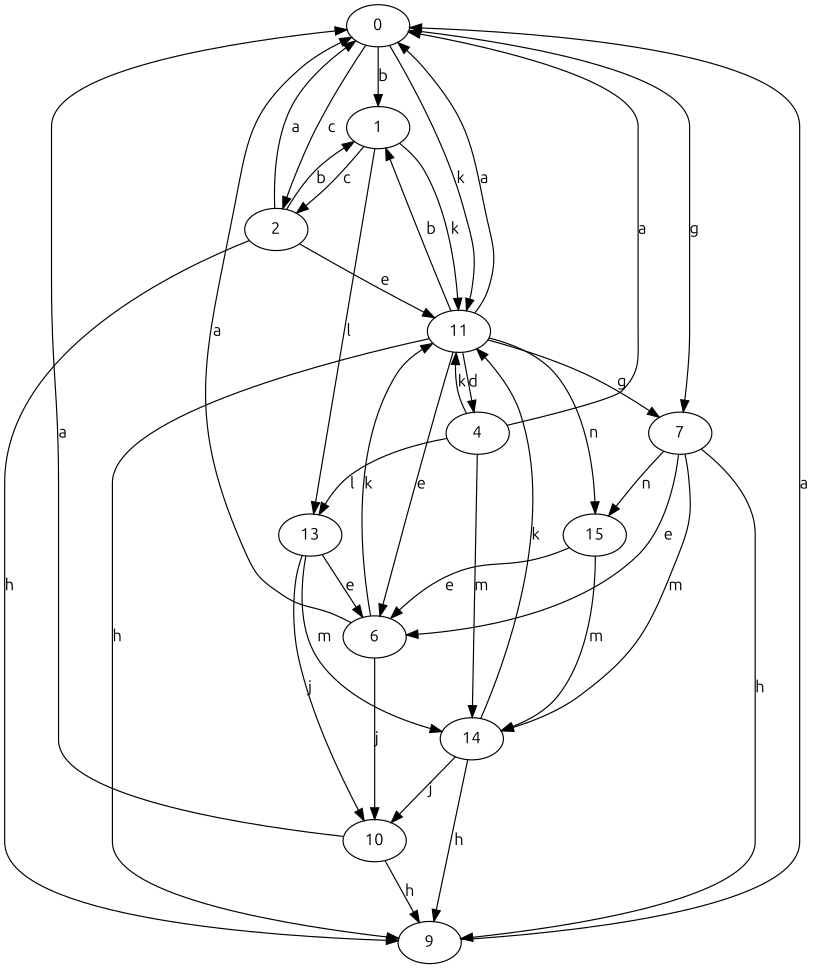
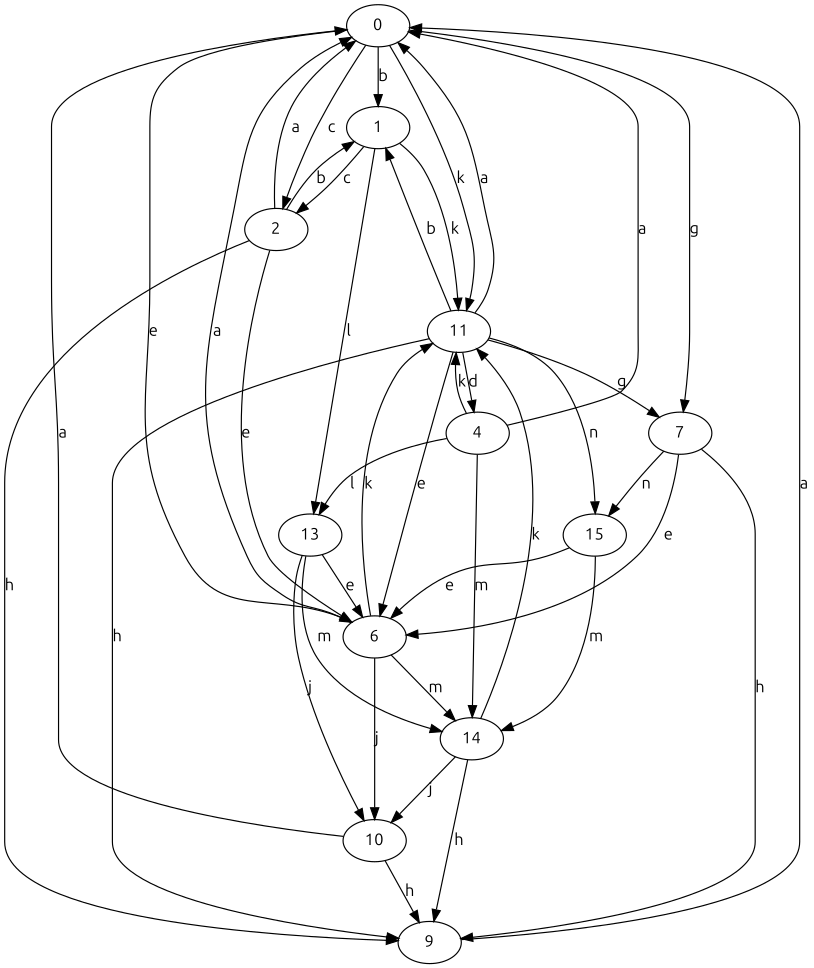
  strict digraph {
    fontname=Ubuntu
    node [fontname=Ubuntu]
    edge [fontname=Ubuntu]
    0
    1
    2
    6
    7
    11
    13
    9
    14
    10
    15
    4
    0 -> 1 [label=b]
    0 -> 2 [label=c]
+   0 -> 6 [label=e]
    0 -> 7 [label=g]
    0 -> 11 [label=k]
    1 -> 2 [label=c]
    1 -> 11 [label=k]
    1 -> 13 [label=l]
    2 -> 0 [label=a]
    2 -> 1 [label=b]
-   2 -> 11 [label=e]
+   2 -> 6 [label=e]
    2 -> 9 [label=h]
    6 -> 0 [label=a]
    6 -> 11 [label=k]
-   7 -> 14 [label=m]
+   6 -> 14 [label=m]
    6 -> 10 [label=j]
    7 -> 6 [label=e]
    7 -> 9 [label=h]
    7 -> 15 [label=n]
    11 -> 0 [label=a]
    11 -> 1 [label=b]
    11 -> 6 [label=e]
    11 -> 7 [label=g]
    11 -> 9 [label=h]
    11 -> 15 [label=n]
    11 -> 4 [label=d]
    13 -> 6 [label=e]
    13 -> 14 [label=m]
    13 -> 10 [label=j]
    9 -> 0 [label=a]
    14 -> 11 [label=k]
    14 -> 9 [label=h]
    14 -> 10 [label=j]
    10 -> 0 [label=a]
    10 -> 9 [label=h]
    15 -> 6 [label=e]
    15 -> 14 [label=m]
    4 -> 0 [label=a]
    4 -> 11 [label=k]
    4 -> 13 [label=l]
    4 -> 14 [label=m]
  }
